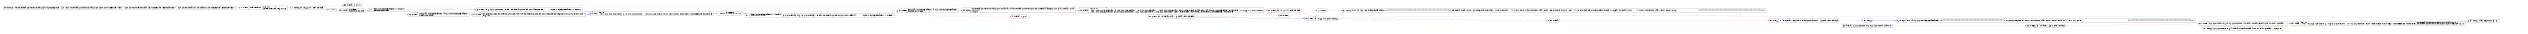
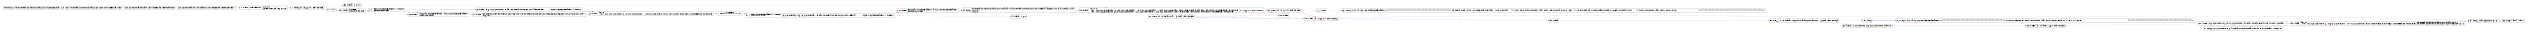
  digraph {
    fontname="DejaVu Sans Mono"
    rankdir=LR
    node [fontname="DejaVu Sans Mono" shape=record]
    edge [color=red fontname="DejaVu Sans Mono" style=dashed]
    n1 [label="{0\:\ 0x0000|MTH_ENTER_BLOCK\l|r1 = null\landroid.os.Bundle r3 = zzh(r5)\l}"]
    n2 [label="{1\:\ 0x0005|if (r3 == null) goto L_0x006e\l}"]
    n3 [label="{2\:\ 0x0007}"]
    n4 [label="{32\:\ 0x006e|r0 = null\l}"]
    n5 [label="{3\:\ 0x0009|SYNTHETIC\lSplitter:B:3:0x0009\l}"]
    n6 [label="{10\:\ 0x0019|PHI: r0 r1 \l  PHI: (r0v1 java.lang.Boolean) = (r0v0 java.lang.Boolean), (r0v17 java.lang.Boolean), (r0v19 java.lang.Boolean) binds: [B:32:0x006e, B:19:0x0034, B:9:0x0018] A[DONT_GENERATE, DONT_INLINE]\l  PHI: (r1v1 java.lang.String) = (r1v0 java.lang.String), (r1v4 java.lang.String), (r1v5 java.lang.String) binds: [B:32:0x006e, B:19:0x0034, B:9:0x0018] A[DONT_GENERATE, DONT_INLINE]\l|if (r0 == null) goto L_0x0021\l}"]
    n7 [label="{4\:\ ?|Catch:\{ ClassCastException \-\> 0x002b \}\lSplitter:B:3:0x0009\l}"]
    n8 [label="{16\:\ 0x002b|ExcHandler: ClassCastException (e java.lang.ClassCastException)\lSplitter:B:3:0x0009\l}"]
    n9 [label="{5\:\ 0x000f|r2 = (java.lang.String) r3.get(\"com.google.android.gms.ads.APPLICATION_ID\")     \/\/ Catch:\{ ClassCastException \-\> 0x002b \}\l}"]
    n10 [label="{17\:\ 0x002c|com.google.android.gms.internal.ads.zzbae.zzen(\"The com.google.android.gms.ads.APPLICATION_ID metadata must have a String value\")\lr2 = null\l}"]
    n11 [label="{6\:\ 0x0010|PHI: r2 \l  PHI: (r2v2 java.lang.String) = (r2v1 java.lang.String), (r2v3 java.lang.String) binds: [B:17:0x002c, B:5:0x000f] A[DONT_GENERATE, DONT_INLINE]\l}"]
    n12 [label="{7\:\ 0x0012|SYNTHETIC\lSplitter:B:7:0x0012\l}"]
    n13 [label="{8\:\ ?|Catch:\{ ClassCastException \-\> 0x0033 \}\lSplitter:B:7:0x0012\l|java.lang.Boolean r0 = (java.lang.Boolean) r3.get(\"com.google.android.gms.ads.AD_MANAGER_APP\")     \/\/ Catch:\{ ClassCastException \-\> 0x0033 \}\l}"]
    n14 [label="{18\:\ 0x0033|ExcHandler: ClassCastException (e java.lang.ClassCastException)\lSplitter:B:7:0x0012\l}"]
    n15 [label="{9\:\ 0x0018|r1 = r2\l}"]
    n16 [label="{19\:\ 0x0034|com.google.android.gms.internal.ads.zzbae.zzen(\"The com.google.android.gms.ads.AD_MANAGER_APP metadata must have a boolean value\")\lr0 = null\lr1 = r2\l}"]
    n17 [label="{11\:\ 0x001b}"]
    n18 [label="{13\:\ 0x0021|if (r1 != null) goto L_0x003c\l}"]
    n19 [label="{20\:\ 0x003c|if (r1 == null) goto L_0x0064\l}"]
    n20 [label="{14\:\ 0x0023}"]
    n21 [label="{12\:\ 0x001f|if (r0.booleanValue() != false) goto L_0x003c\l}"]
    n22 [label="{21\:\ 0x003e}"]
    n23 [label="{29\:\ 0x0064|super.attachInfo(r5, r6)\l}"]
    n24 [label="{15\:\ 0x002a|throw new java.lang.IllegalStateException(\"nn******************************************************************************n* The Google Mobile Ads SDK was initialized incorrectly. AdMob publishers    *n* should follow the instructions here: https:\/\/goo.gl\/fQ2neu to add a valid  *n* App ID inside the AndroidManifest. Google Ad Manager publishers should     *n* follow instructions here: https:\/\/goo.gl\/h17b6x.                           *n******************************************************************************nn\")\l}"]
    n25 [label="{22\:\ 0x0044|if (r1.matches(\"^ca\-app\-pub\-[0\-9]\{16\}~[0\-9]\{10\}$\") != false) goto L_0x004e\l}"]
+   n26 [label="{30\:\ 0x0067|RETURN\l|return\l}"]
    n27 [label="{23\:\ 0x0046}"]
    n28 [label="{25\:\ 0x004e|java.lang.String r0 = java.lang.String.valueOf(r1)\l}"]
    n29 [label="{24\:\ 0x004d|throw new java.lang.IllegalStateException(\"nn******************************************************************************n* Invalid application ID. Follow instructions here: https:\/\/goo.gl\/fQ2neu to *n* find your app ID.                                                          *n******************************************************************************nn\")\l}"]
    n30 [label="{26\:\ 0x0058|if (r0.length() == 0) goto L_0x0068\l}"]
    n31 [label="{31\:\ 0x0068|java.lang.String r0 = new java.lang.String(\"Publisher provided Google AdMob App ID in manifest: \")\l}"]
    n32 [label="{27\:\ 0x005a|java.lang.String r0 = \"Publisher provided Google AdMob App ID in manifest: \".concat(r0)\l}"]
    n33 [label="{28\:\ 0x005e|PHI: r0 \l  PHI: (r0v6 java.lang.String) = (r0v5 java.lang.String), (r0v7 java.lang.String) binds: [B:31:0x0068, B:27:0x005a] A[DONT_GENERATE, DONT_INLINE]\l|com.google.android.gms.internal.ads.zzbae.zzdp(r0)\lcom.google.android.gms.internal.ads.zzamj.initialize(r5, r1)\l}"]
    n34 [label="{public final void com.google.android.gms.internal.ads.zzabg.attachInfo((r4v0 'this' com.google.android.gms.internal.ads.zzabg A[IMMUTABLE_TYPE, THIS]), (r5v0 android.content.Context A[IMMUTABLE_TYPE, METHOD_ARGUMENT]), (r6v0 android.content.pm.ProviderInfo A[IMMUTABLE_TYPE, METHOD_ARGUMENT])) }"]
    n1 -> n2
    n2 -> n3 [color=blue style=dotted]
    n2 -> n4
    n3 -> n5 [color=blue]
    n4 -> n6 [style=dotted]
    n5 -> n7 [style=dotted]
    n5 -> n8 [color=blue style=dotted]
    n6 -> n17
    n6 -> n18
    n7 -> n8
    n7 -> n9 [color=blue style=solid]
    n8 -> n10 [style=solid]
    n9 -> n11 [color=blue style=solid]
    n10 -> n11 [color=blue style=solid]
    n11 -> n12 [style=dotted]
    n12 -> n13 [color=blue]
    n12 -> n14 [style=dotted]
    n13 -> n14 [color=blue style=dotted]
    n13 -> n15
    n14 -> n16 [color=blue]
    n15 -> n6
    n16 -> n6 [color=blue style=solid]
    n18 -> n19 [style=solid]
    n18 -> n20 [style=dotted]
    n19 -> n22 [color=blue]
    n19 -> n23 [color=blue]
    n20 -> n24 [color=blue]
    n21 -> n17
    n21 -> n18 [color=blue style=dotted]
    n21 -> n19 [color=blue style=solid]
    n22 -> n25
+   n23 -> n26 [style=solid]
    n25 -> n27 [color=blue style=dotted]
    n25 -> n28
    n27 -> n29 [color=blue style=solid]
    n28 -> n30
    n30 -> n31
    n31 -> n33 [style=dotted]
    n32 -> n33
    n33 -> n23 [color=blue]
    n34 -> n1 [color=blue style=dotted]
  }
